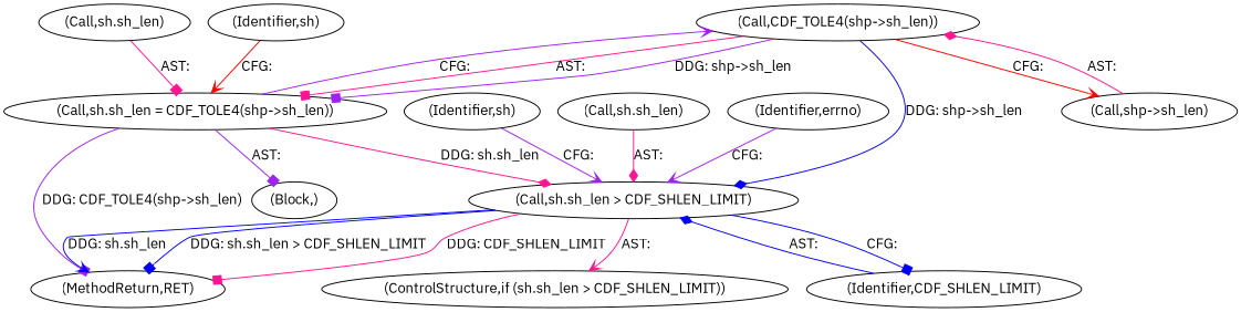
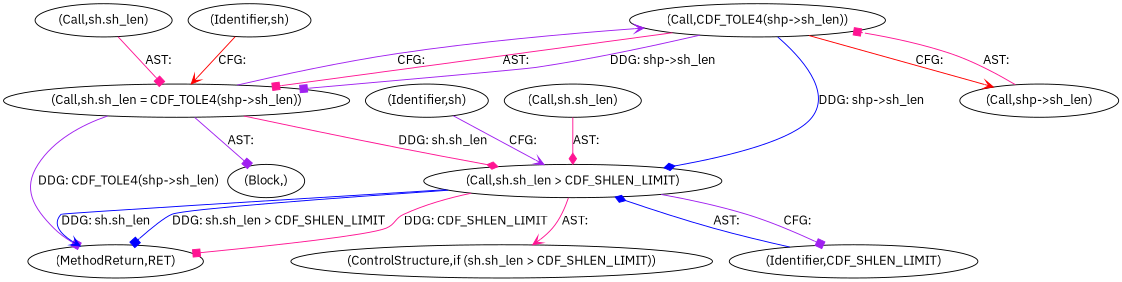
  digraph {
    fontname="IBM Plex Sans"
    node [fontname="IBM Plex Sans"]
    edge [arrowhead=box color=deeppink fontname="IBM Plex Sans"]
    n1 [label="(Call,CDF_TOLE4(shp->sh_len))"]
    n2 [label="(Call,sh.sh_len = CDF_TOLE4(shp->sh_len))"]
    n3 [label="(Call,shp->sh_len)"]
    n4 [label="(Call,sh.sh_len > CDF_SHLEN_LIMIT)"]
    n5 [label="(MethodReturn,RET)"]
    n6 [label="(Block,)"]
    n7 [label="(ControlStructure,if (sh.sh_len > CDF_SHLEN_LIMIT))"]
    n8 [label="(Identifier,CDF_SHLEN_LIMIT)"]
    n9 [label="(Identifier,sh)"]
    n10 [label="(Call,sh.sh_len)"]
    n11 [label="(Identifier,sh)"]
    n12 [label="(Call,sh.sh_len)"]
-   n13 [label="(Identifier,errno)"]
    n1 -> n2 [label="AST: "]
    n1 -> n2 [color=purple label="DDG: shp->sh_len"]
    n1 -> n3 [arrowhead=vee color=red label="CFG: "]
    n1 -> n4 [arrowhead=diamond color=blue label="DDG: shp->sh_len"]
    n2 -> n1 [arrowhead=vee color=purple label="CFG: "]
    n2 -> n4 [arrowhead=diamond label="DDG: sh.sh_len"]
    n2 -> n5 [color=purple label="DDG: CDF_TOLE4(shp->sh_len)"]
    n2 -> n6 [color=purple label="AST: "]
-   n3 -> n1 [arrowhead=diamond label="AST: "]
+   n3 -> n1 [label="AST: "]
    n4 -> n5 [arrowhead=vee color=blue label="DDG: sh.sh_len"]
    n4 -> n5 [color=blue label="DDG: sh.sh_len > CDF_SHLEN_LIMIT"]
    n4 -> n5 [label="DDG: CDF_SHLEN_LIMIT"]
    n4 -> n7 [arrowhead=vee label="AST: "]
-   n4 -> n8 [color=blue label="CFG: "]
+   n4 -> n8 [color=purple label="CFG: "]
    n8 -> n4 [arrowhead=diamond color=blue label="AST: "]
    n9 -> n4 [arrowhead=vee color=purple label="CFG: "]
    n10 -> n2 [label="AST: "]
    n11 -> n2 [arrowhead=vee color=red label="CFG: "]
    n12 -> n4 [arrowhead=diamond label="AST: "]
-   n13 -> n4 [arrowhead=vee color=purple label="CFG: "]
  }
